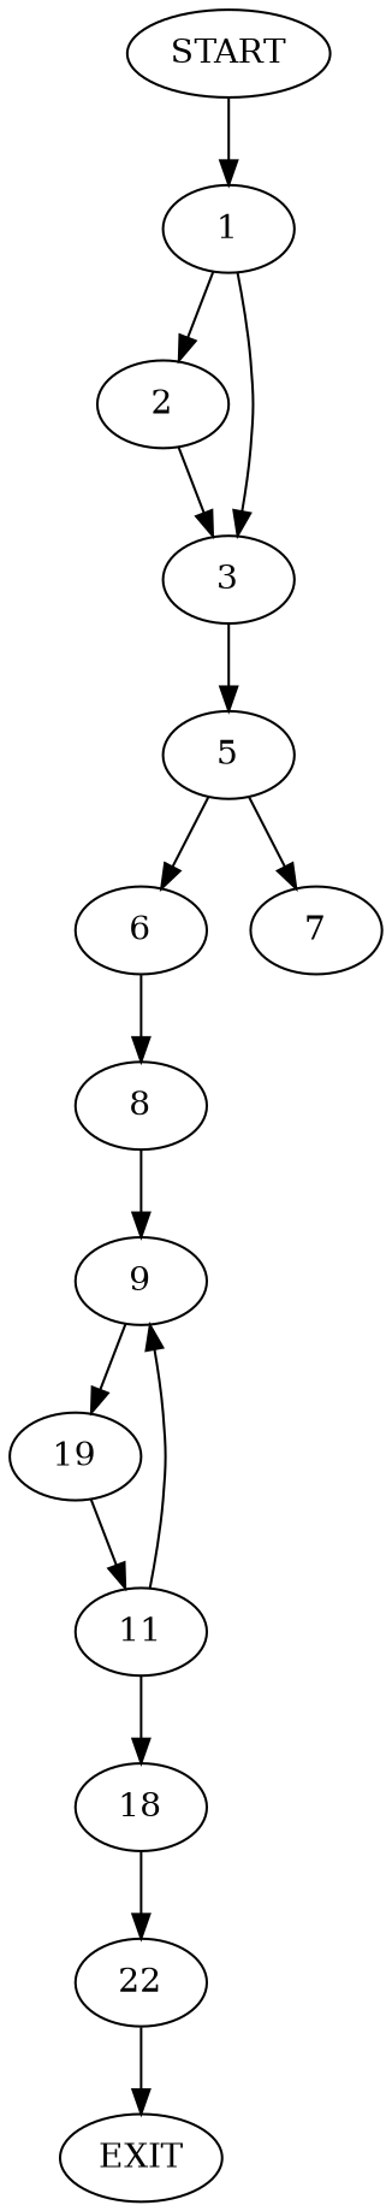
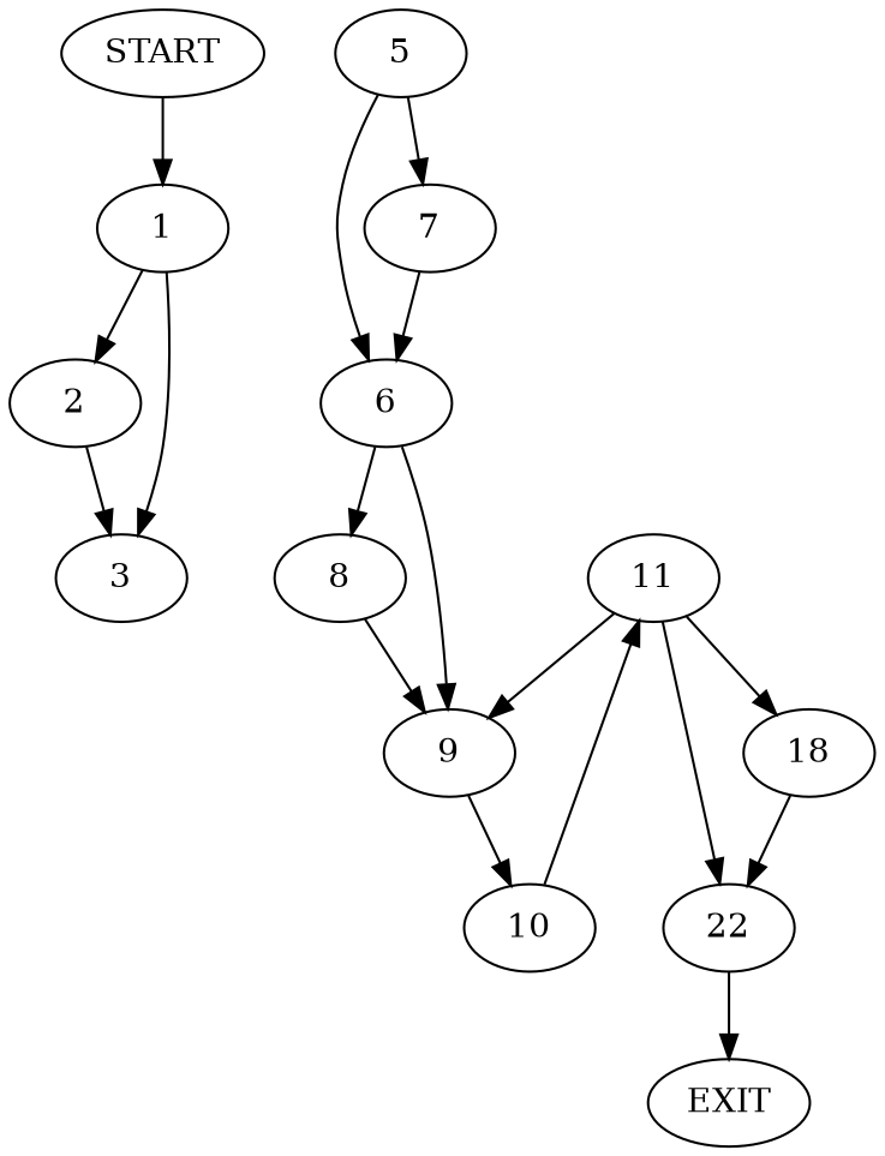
  digraph {
    n1 [label=START]
    1
    2
    3
    n5 [label=EXIT]
    5
    6
    7
    8
    9
-   10 [label=19]
+   10
    11
    n13 [label=22]
    n14 [label=18]
    n1 -> 1
    1 -> 2
    1 -> 3
    2 -> 3
-   3 -> 5
    5 -> 6
    5 -> 7
    6 -> 8
+   6 -> 9
+   7 -> 6
    8 -> 9
    9 -> 10
    10 -> 11
    11 -> 9
+   11 -> n13
    11 -> n14
    n13 -> n5
    n14 -> n13
  }
